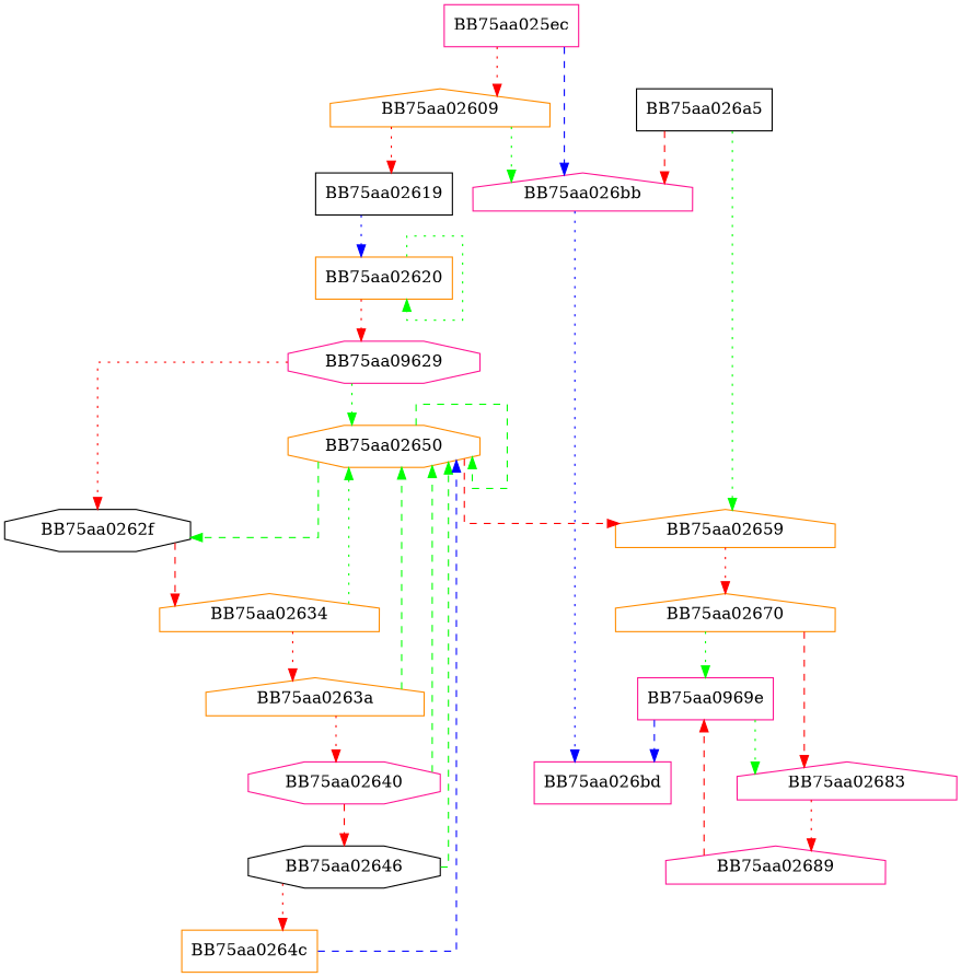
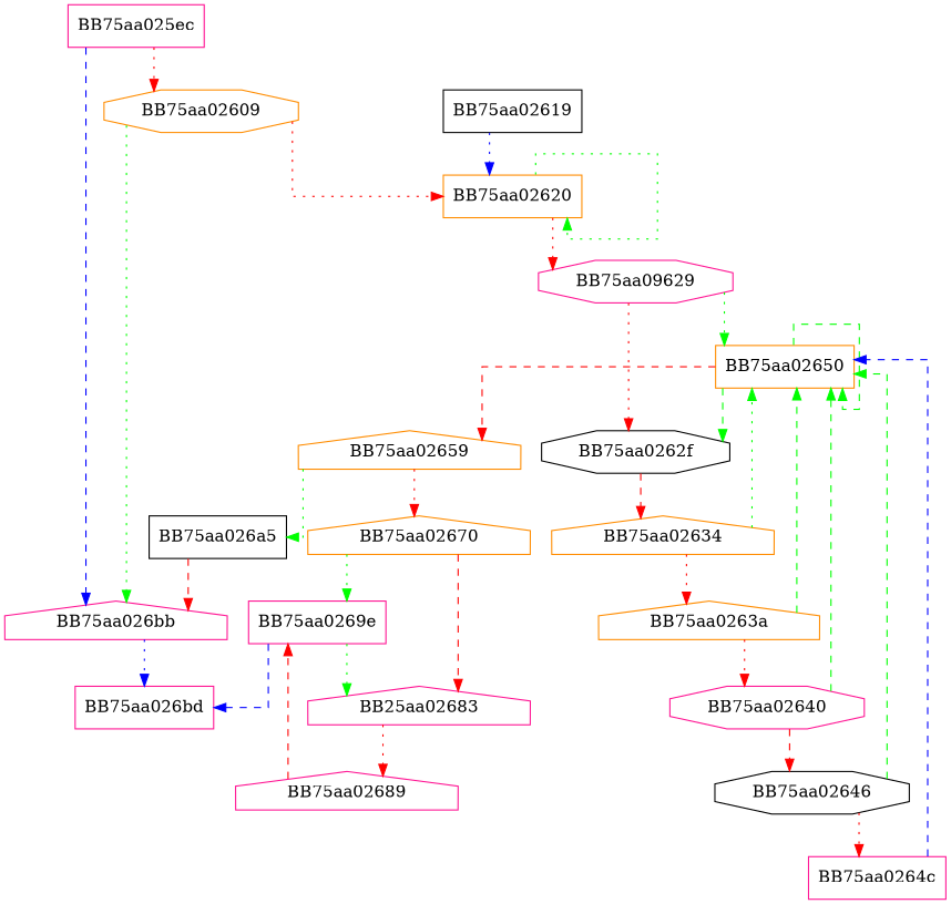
  digraph {
    splines=ortho
    node [color=deeppink shape=house]
    edge [color=red style=dotted]
    BB75aa026bb
    BB75aa025ec [shape=box]
-   BB75aa02609 [color=darkorange]
+   BB75aa02609 [color=darkorange shape=octagon]
    BB75aa026bd [shape=box]
    BB75aa02619 [color=black shape=box]
    BB75aa02620 [color=darkorange shape=box]
    n7 [label=BB75aa09629 shape=octagon]
-   BB75aa02650 [color=darkorange shape=octagon]
+   BB75aa02650 [color=darkorange shape=box]
    BB75aa0262f [color=black shape=octagon]
    BB75aa02659 [color=darkorange]
    BB75aa02634 [color=darkorange]
    BB75aa026a5 [color=black shape=box]
    BB75aa02670 [color=darkorange]
    BB75aa0263a [color=darkorange]
    BB75aa02640 [shape=octagon]
    BB75aa02646 [color=black shape=octagon]
-   BB75aa0264c [color=darkorange shape=box]
-   BB75aa0269e [shape=box label=BB75aa0969e]
-   BB75aa02683
+   BB75aa0264c [shape=box]
+   BB75aa0269e [shape=box]
+   BB75aa02683 [label=BB25aa02683]
    BB75aa02689
    BB75aa026bb -> BB75aa026bd [color=blue]
    BB75aa025ec -> BB75aa026bb [color=blue style=dashed]
    BB75aa025ec -> BB75aa02609
    BB75aa02609 -> BB75aa026bb [color=green]
-   BB75aa02609 -> BB75aa02619
+   BB75aa02609 -> BB75aa02620
    BB75aa02619 -> BB75aa02620 [color=blue]
    BB75aa02620 -> BB75aa02620 [color=green]
    BB75aa02620 -> n7
    n7 -> BB75aa02650 [color=green]
    n7 -> BB75aa0262f
    BB75aa02650 -> BB75aa02650 [color=green style=dashed]
    BB75aa02650 -> BB75aa0262f [color=green style=dashed]
    BB75aa02650 -> BB75aa02659 [style=dashed]
    BB75aa0262f -> BB75aa02634 [style=dashed]
-   BB75aa026a5 -> BB75aa02659 [color=green]
+   BB75aa02659 -> BB75aa026a5 [color=green]
    BB75aa02659 -> BB75aa02670
    BB75aa02634 -> BB75aa02650 [color=green]
    BB75aa02634 -> BB75aa0263a
    BB75aa026a5 -> BB75aa026bb [style=dashed]
    BB75aa02670 -> BB75aa0269e [color=green]
    BB75aa02670 -> BB75aa02683 [style=dashed]
    BB75aa0263a -> BB75aa02650 [color=green style=dashed]
    BB75aa0263a -> BB75aa02640
    BB75aa02640 -> BB75aa02650 [color=green style=dashed]
    BB75aa02640 -> BB75aa02646 [style=dashed]
    BB75aa02646 -> BB75aa02650 [color=green style=dashed]
    BB75aa02646 -> BB75aa0264c
    BB75aa0264c -> BB75aa02650 [color=blue style=dashed]
    BB75aa0269e -> BB75aa026bd [color=blue style=dashed]
    BB75aa0269e -> BB75aa02683 [color=green]
    BB75aa02683 -> BB75aa02689
    BB75aa02689 -> BB75aa0269e [style=dashed]
  }
